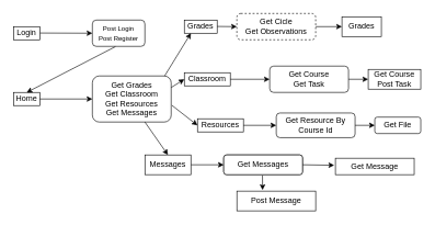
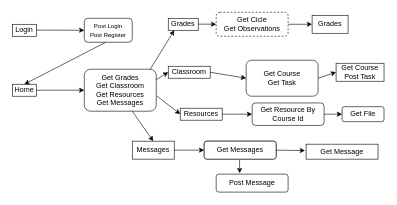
  <mxCell id="0" />
  <mxCell id="1" parent="0" />
  <mxCell id="2" value="" style="endArrow=classic;html=1;" parent="1" edge="1"><mxGeometry width="50" height="50" relative="1" as="geometry"><mxPoint x="60" y="49.71" as="sourcePoint" /><mxPoint x="140" y="50" as="targetPoint" /><Array as="points" /></mxGeometry></mxCell>
  <mxCell id="3" value="&lt;font style=&quot;font-size: 10px&quot;&gt;Post Login&lt;br&gt;Post Register&lt;/font&gt;" style="rounded=1;whiteSpace=wrap;html=1;" parent="1" vertex="1"><mxGeometry x="140" y="30" width="80" height="40" as="geometry" /></mxCell>
  <mxCell id="4" value="Login" style="rounded=0;whiteSpace=wrap;html=1;" parent="1" vertex="1"><mxGeometry x="20" y="40" width="40" height="20" as="geometry" /></mxCell>
  <mxCell id="5" value="Home" style="rounded=0;whiteSpace=wrap;html=1;" parent="1" vertex="1"><mxGeometry x="20" y="140" width="40" height="20" as="geometry" /></mxCell>
  <mxCell id="6" value="Get Grades&lt;br&gt;Get Classroom&lt;br&gt;Get Resources&lt;br&gt;Get Messages" style="rounded=1;whiteSpace=wrap;html=1;" parent="1" vertex="1"><mxGeometry x="140" y="115" width="120" height="70" as="geometry" /></mxCell>
  <mxCell id="7" value="Grades" style="rounded=0;whiteSpace=wrap;html=1;" parent="1" vertex="1"><mxGeometry x="280" y="30" width="50" height="20" as="geometry" /></mxCell>
  <mxCell id="8" value="" style="endArrow=classic;html=1;entryX=0;entryY=0.5;entryDx=0;entryDy=0;" parent="1" target="9" edge="1"><mxGeometry width="50" height="50" relative="1" as="geometry"><mxPoint x="330" y="39.71" as="sourcePoint" /><mxPoint x="410" y="40" as="targetPoint" /></mxGeometry></mxCell>
  <mxCell id="9" value="Get Cicle&lt;br&gt;Get Observations" style="rounded=1;whiteSpace=wrap;html=1;dashed=1;" parent="1" vertex="1"><mxGeometry x="360" y="20" width="120" height="40" as="geometry" /></mxCell>
  <mxCell id="10" value="Classroom" style="rounded=0;whiteSpace=wrap;html=1;" parent="1" vertex="1"><mxGeometry x="280" y="110" width="70" height="20" as="geometry" /></mxCell>
  <mxCell id="11" value="" style="endArrow=classic;html=1;entryX=0;entryY=0.5;entryDx=0;entryDy=0;exitX=1;exitY=0.5;exitDx=0;exitDy=0;" parent="1" source="10" target="12" edge="1"><mxGeometry width="50" height="50" relative="1" as="geometry"><mxPoint x="350" y="129.71" as="sourcePoint" /><mxPoint x="400" y="130" as="targetPoint" /></mxGeometry></mxCell>
- <mxCell id="12" value="Get Course&lt;br&gt;Get Task" style="rounded=1;whiteSpace=wrap;html=1;" parent="1" vertex="1"><mxGeometry x="410" y="100" width="120" height="40" as="geometry" /></mxCell>
+ <mxCell id="12" value="Get Course&lt;br&gt;Get Task" style="rounded=1;whiteSpace=wrap;html=1;" parent="1" vertex="1"><mxGeometry x="410" y="100" width="120" height="60" as="geometry" /></mxCell>
  <mxCell id="13" value="" style="endArrow=classic;html=1;" parent="1" edge="1"><mxGeometry width="50" height="50" relative="1" as="geometry"><mxPoint x="250" y="115" as="sourcePoint" /><mxPoint x="290" y="50" as="targetPoint" /><Array as="points"><mxPoint x="290" y="50" /></Array></mxGeometry></mxCell>
  <mxCell id="14" value="" style="endArrow=classic;html=1;entryX=0;entryY=0.5;entryDx=0;entryDy=0;exitX=1;exitY=0.25;exitDx=0;exitDy=0;" parent="1" source="6" target="10" edge="1"><mxGeometry width="50" height="50" relative="1" as="geometry"><mxPoint x="260" y="149.43" as="sourcePoint" /><mxPoint x="320" y="149.72" as="targetPoint" /></mxGeometry></mxCell>
  <mxCell id="15" value="" style="endArrow=classic;html=1;exitX=1;exitY=0.5;exitDx=0;exitDy=0;entryX=0;entryY=0.5;entryDx=0;entryDy=0;" parent="1" source="12" edge="1"><mxGeometry width="50" height="50" relative="1" as="geometry"><mxPoint x="530" y="130" as="sourcePoint" /><mxPoint x="560" y="120" as="targetPoint" /><Array as="points" /></mxGeometry></mxCell>
  <mxCell id="16" value="Resources" style="rounded=0;whiteSpace=wrap;html=1;" parent="1" vertex="1"><mxGeometry x="300" y="180" width="70" height="20" as="geometry" /></mxCell>
  <mxCell id="17" value="" style="endArrow=classic;html=1;entryX=0;entryY=0.5;entryDx=0;entryDy=0;exitX=1.009;exitY=0.637;exitDx=0;exitDy=0;exitPerimeter=0;" parent="1" source="6" target="16" edge="1"><mxGeometry width="50" height="50" relative="1" as="geometry"><mxPoint x="270" y="167.5" as="sourcePoint" /><mxPoint x="290" y="160" as="targetPoint" /></mxGeometry></mxCell>
  <mxCell id="18" value="" style="endArrow=classic;html=1;exitX=1;exitY=0.5;exitDx=0;exitDy=0;entryX=0;entryY=0.5;entryDx=0;entryDy=0;" parent="1" source="16" target="19" edge="1"><mxGeometry width="50" height="50" relative="1" as="geometry"><mxPoint x="355" y="230" as="sourcePoint" /><mxPoint x="390" y="200" as="targetPoint" /></mxGeometry></mxCell>
  <mxCell id="19" value="Get Resource By Course Id" style="rounded=1;whiteSpace=wrap;html=1;" parent="1" vertex="1"><mxGeometry x="420" y="171.25" width="120" height="37.5" as="geometry" /></mxCell>
  <mxCell id="20" value="" style="endArrow=classic;html=1;entryX=0;entryY=0.5;entryDx=0;entryDy=0;exitX=1;exitY=0.5;exitDx=0;exitDy=0;" parent="1" source="19" target="21" edge="1"><mxGeometry width="50" height="50" relative="1" as="geometry"><mxPoint x="530" y="200" as="sourcePoint" /><mxPoint x="580" y="150" as="targetPoint" /></mxGeometry></mxCell>
  <mxCell id="21" value="Get File" style="rounded=1;whiteSpace=wrap;html=1;" parent="1" vertex="1"><mxGeometry x="570" y="177.5" width="70" height="25" as="geometry" /></mxCell>
  <mxCell id="22" value="" style="endArrow=classic;html=1;exitX=1.009;exitY=0.637;exitDx=0;exitDy=0;exitPerimeter=0;entryX=0.5;entryY=0;entryDx=0;entryDy=0;" parent="1" target="33" edge="1"><mxGeometry width="50" height="50" relative="1" as="geometry"><mxPoint x="220" y="185" as="sourcePoint" /><mxPoint x="235.44" y="234.7" as="targetPoint" /></mxGeometry></mxCell>
  <mxCell id="23" value="" style="endArrow=classic;html=1;exitX=1;exitY=0.5;exitDx=0;exitDy=0;entryX=0;entryY=0.5;entryDx=0;entryDy=0;" parent="1" source="33" target="24" edge="1"><mxGeometry width="50" height="50" relative="1" as="geometry"><mxPoint x="300" y="250" as="sourcePoint" /><mxPoint x="340" y="250" as="targetPoint" /></mxGeometry></mxCell>
  <mxCell id="24" value="Get Messages" style="rounded=1;whiteSpace=wrap;html=1;" parent="1" vertex="1"><mxGeometry x="340" y="235" width="120" height="30" as="geometry" /></mxCell>
  <mxCell id="25" value="Get Message" style="rounded=0;whiteSpace=wrap;html=1;" parent="1" vertex="1"><mxGeometry x="510" y="240" width="120" height="25" as="geometry" /></mxCell>
  <mxCell id="26" value="" style="endArrow=classic;html=1;exitX=1;exitY=0.5;exitDx=0;exitDy=0;entryX=-0.015;entryY=0.429;entryDx=0;entryDy=0;entryPerimeter=0;" parent="1" source="24" target="25" edge="1"><mxGeometry width="50" height="50" relative="1" as="geometry"><mxPoint x="470" y="300" as="sourcePoint" /><mxPoint x="520" y="250" as="targetPoint" /></mxGeometry></mxCell>
- <mxCell id="27" value="Post Message" style="whiteSpace=wrap;html=1;rounded=0;" parent="1" vertex="1"><mxGeometry x="360" y="290" width="120" height="30" as="geometry" /></mxCell>
+ <mxCell id="27" value="Post Message" style="rounded=1;whiteSpace=wrap;html=1;" parent="1" vertex="1"><mxGeometry x="360" y="290" width="120" height="30" as="geometry" /></mxCell>
  <mxCell id="28" value="" style="endArrow=classic;html=1;exitX=1;exitY=0.5;exitDx=0;exitDy=0;" parent="1" source="5" edge="1"><mxGeometry width="50" height="50" relative="1" as="geometry"><mxPoint x="70" y="180" as="sourcePoint" /><mxPoint x="140" y="150" as="targetPoint" /></mxGeometry></mxCell>
  <mxCell id="29" value="" style="endArrow=classic;html=1;exitX=0.439;exitY=1.01;exitDx=0;exitDy=0;exitPerimeter=0;entryX=0.5;entryY=0;entryDx=0;entryDy=0;" parent="1" source="3" target="5" edge="1"><mxGeometry width="50" height="50" relative="1" as="geometry"><mxPoint x="50" y="130" as="sourcePoint" /><mxPoint x="100" y="80" as="targetPoint" /></mxGeometry></mxCell>
  <mxCell id="30" value="Get Course&lt;br&gt;Post Task" style="rounded=0;whiteSpace=wrap;html=1;" parent="1" vertex="1"><mxGeometry x="560" y="105" width="80" height="30" as="geometry" /></mxCell>
  <mxCell id="31" value="" style="endArrow=classic;html=1;exitX=1;exitY=0.5;exitDx=0;exitDy=0;entryX=0;entryY=0.5;entryDx=0;entryDy=0;" parent="1" source="9" target="32" edge="1"><mxGeometry width="50" height="50" relative="1" as="geometry"><mxPoint x="480" y="60" as="sourcePoint" /><mxPoint x="520" y="40" as="targetPoint" /></mxGeometry></mxCell>
  <mxCell id="32" value="Grades" style="rounded=0;whiteSpace=wrap;html=1;" parent="1" vertex="1"><mxGeometry x="520" y="25" width="60" height="30" as="geometry" /></mxCell>
  <mxCell id="33" value="Messages" style="rounded=0;whiteSpace=wrap;html=1;" parent="1" vertex="1"><mxGeometry x="220" y="235" width="70" height="30" as="geometry" /></mxCell>
  <mxCell id="34" value="" style="endArrow=classic;html=1;entryX=0.326;entryY=-0.055;entryDx=0;entryDy=0;entryPerimeter=0;" parent="1" target="27" edge="1"><mxGeometry width="50" height="50" relative="1" as="geometry"><mxPoint x="399" y="266" as="sourcePoint" /><mxPoint x="320" y="290" as="targetPoint" /></mxGeometry></mxCell>
  <mxCell id="35" value="Get Messages" style="rounded=1;whiteSpace=wrap;html=1;" parent="1" vertex="1"><mxGeometry x="340" y="235" width="120" height="30" as="geometry" /></mxCell>
